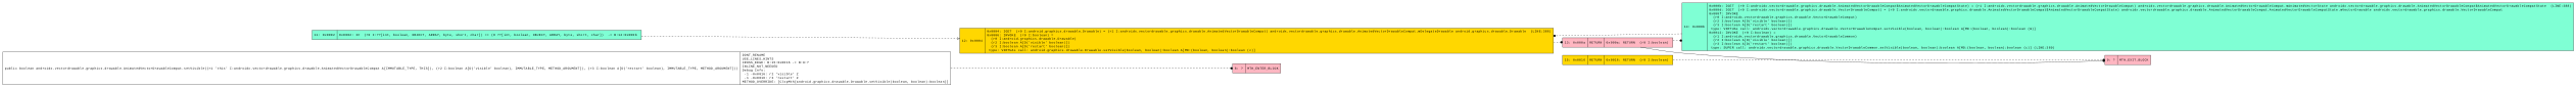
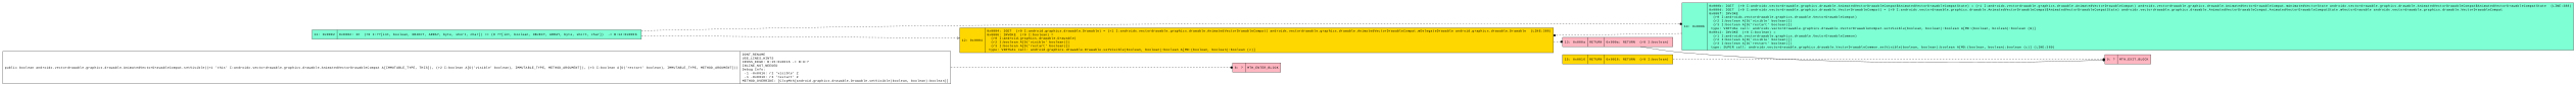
  digraph {
    fontname="Liberation Mono"
    rankdir=LR
    node [fillcolor=lightpink fontname="Liberation Mono" shape=record style=filled]
    edge [arrowhead=dot fontname="Liberation Mono" style=dashed]
    n1 [label="{8\:\ ?|MTH_ENTER_BLOCK\l}"]
    n2 [fillcolor=aquamarine label="{11\:\ 0x0002|0x0002: IF  (r0 I:??[int, boolean, OBJECT, ARRAY, byte, short, char]) == (0 ??[int, boolean, OBJECT, ARRAY, byte, short, char])  \-\> B:14:0x000b \l}"]
    n3 [fillcolor=gold label="{12\:\ 0x0004|0x0004: IGET  (r0 I:android.graphics.drawable.Drawable) = (r1 I:androidx.vectordrawable.graphics.drawable.AnimatedVectorDrawableCompat) androidx.vectordrawable.graphics.drawable.AnimatedVectorDrawableCompat.mDelegateDrawable android.graphics.drawable.Drawable  (LINE:386)\l0x0006: INVOKE  (r0 I:boolean) = \l  (r0 I:android.graphics.drawable.Drawable)\l  (r2 I:boolean A[D('visible' boolean)])\l  (r3 I:boolean A[D('restart' boolean)])\l type: VIRTUAL call: android.graphics.drawable.Drawable.setVisible(boolean, boolean):boolean A[MD:(boolean, boolean):boolean (c)]\l}"]
    n4 [fillcolor=aquamarine label="{14\:\ 0x000b|0x000b: IGET  (r0 I:androidx.vectordrawable.graphics.drawable.AnimatedVectorDrawableCompat$AnimatedVectorDrawableCompatState) = (r1 I:androidx.vectordrawable.graphics.drawable.AnimatedVectorDrawableCompat) androidx.vectordrawable.graphics.drawable.AnimatedVectorDrawableCompat.mAnimatedVectorState androidx.vectordrawable.graphics.drawable.AnimatedVectorDrawableCompat$AnimatedVectorDrawableCompatState  (LINE:388)\l0x000d: IGET  (r0 I:androidx.vectordrawable.graphics.drawable.VectorDrawableCompat) = (r0 I:androidx.vectordrawable.graphics.drawable.AnimatedVectorDrawableCompat$AnimatedVectorDrawableCompatState) androidx.vectordrawable.graphics.drawable.AnimatedVectorDrawableCompat.AnimatedVectorDrawableCompatState.mVectorDrawable androidx.vectordrawable.graphics.drawable.VectorDrawableCompat \l0x000f: INVOKE  \l  (r0 I:androidx.vectordrawable.graphics.drawable.VectorDrawableCompat)\l  (r2 I:boolean A[D('visible' boolean)])\l  (r3 I:boolean A[D('restart' boolean)])\l type: VIRTUAL call: androidx.vectordrawable.graphics.drawable.VectorDrawableCompat.setVisible(boolean, boolean):boolean A[MD:(boolean, boolean):boolean (m)]\l0x0012: INVOKE  (r0 I:boolean) = \l  (r1 I:androidx.vectordrawable.graphics.drawable.VectorDrawableCommon)\l  (r2 I:boolean A[D('visible' boolean)])\l  (r3 I:boolean A[D('restart' boolean)])\l type: SUPER call: androidx.vectordrawable.graphics.drawable.VectorDrawableCommon.setVisible(boolean, boolean):boolean A[MD:(boolean, boolean):boolean (c)] (LINE:389)\l}"]
    n5 [label="{13\:\ 0x000a|RETURN\l|0x000a: RETURN  (r0 I:boolean) \l}"]
    n6 [label="{9\:\ ?|MTH_EXIT_BLOCK\l}"]
    n7 [fillcolor=gold label="{15\:\ 0x0016|RETURN\l|0x0016: RETURN  (r0 I:boolean) \l}"]
    n8 [fillcolor=white label="{public boolean androidx.vectordrawable.graphics.drawable.AnimatedVectorDrawableCompat.setVisible((r1 'this' I:androidx.vectordrawable.graphics.drawable.AnimatedVectorDrawableCompat A[IMMUTABLE_TYPE, THIS]), (r2 I:boolean A[D('visible' boolean), IMMUTABLE_TYPE, METHOD_ARGUMENT]), (r3 I:boolean A[D('restart' boolean), IMMUTABLE_TYPE, METHOD_ARGUMENT]))  | DONT_RENAME\lUSE_LINES_HINTS\lCROSS_EDGE: B:15:0x0016 \-\> B:9:?\lINLINE_NOT_NEEDED\lDebug Info:\l  \-1 \-0x0016: r2 'visible' Z\l  \-1 \-0x0016: r3 'restart' Z\lMETHOD_OVERRIDE: [ClspMth\{android.graphics.drawable.Drawable.setVisible(boolean, boolean):boolean\}]\l}"]
    n2 -> n3 [arrowhead=onormal]
-   n5 -> n4
+   n2 -> n4
    n3 -> n5
    n4 -> n3
    n5 -> n6 [style=solid]
    n7 -> n6
    n8 -> n1
  }
